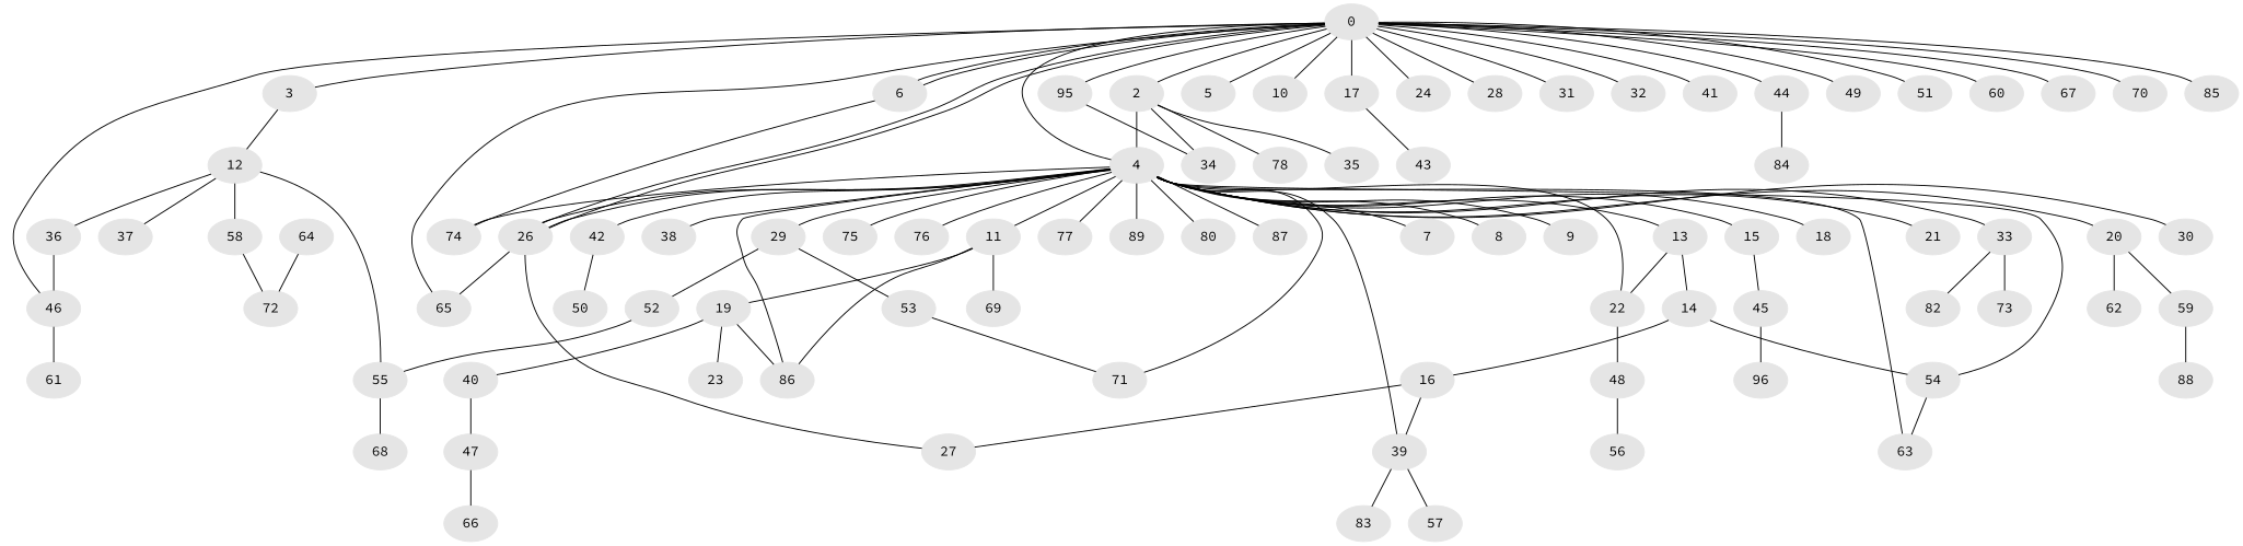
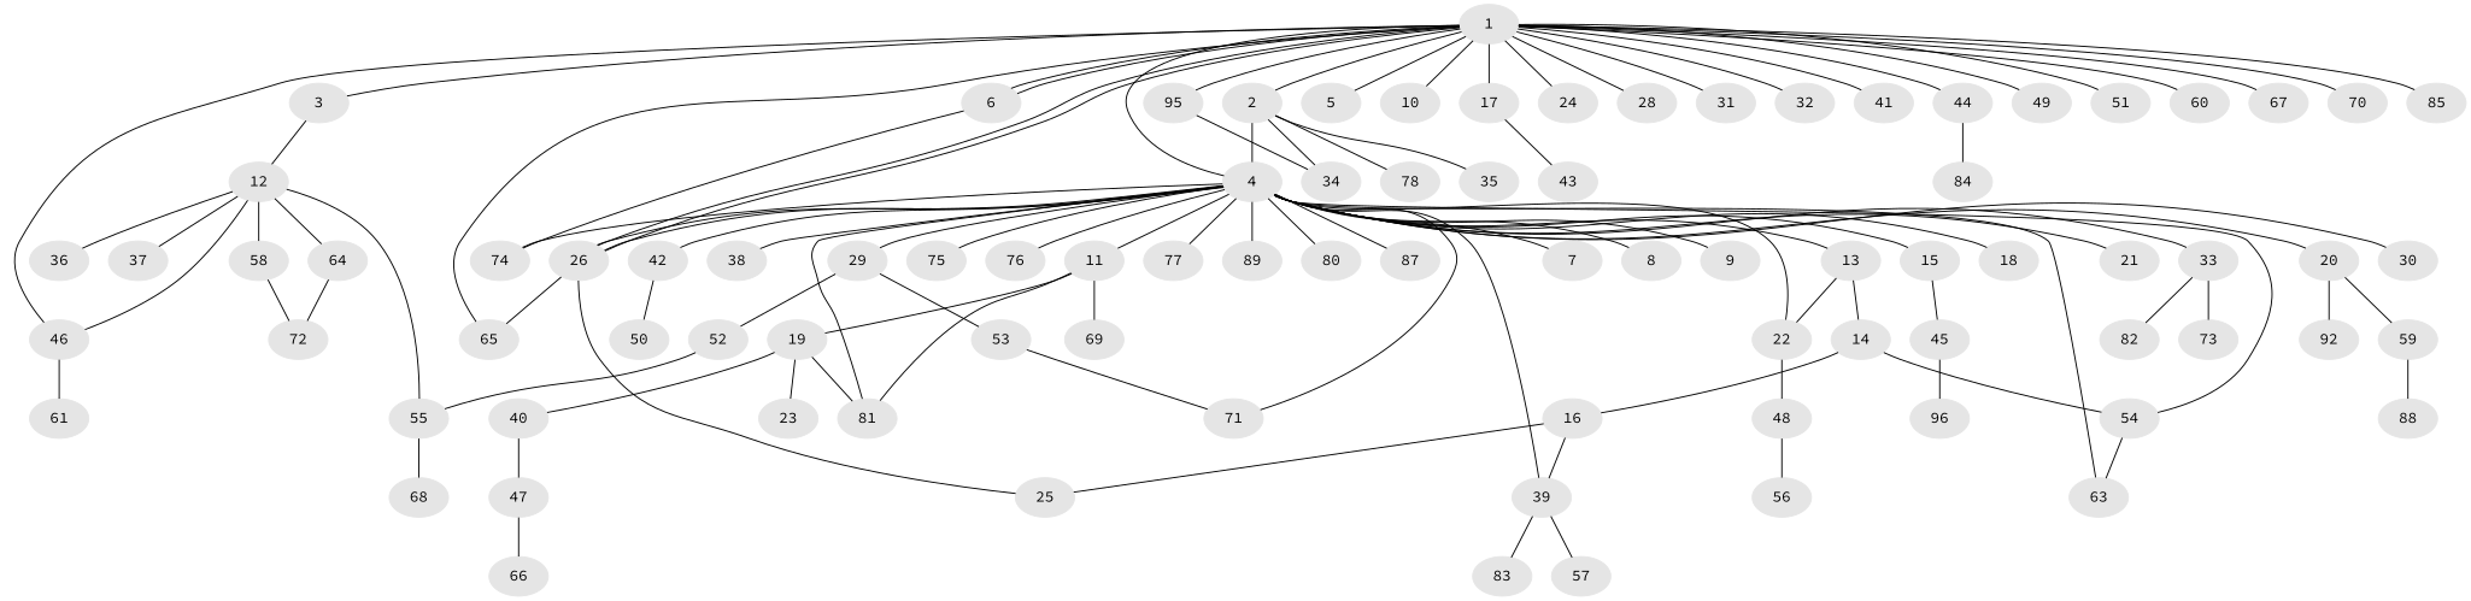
  graph {
    fontname="Source Code Pro"
    node [color=gray90 fontname="Source Code Pro" style=filled]
    edge [fontname="Source Code Pro"]
-   1 [label=0]
+   1
    2
    3
    4
    5
    6
    10
    17
    24
    n10 [label=95]
    26
    28
    31
    32
    41
    44
    46
    49
    51
    60
    65
    67
    70
    85
    34
    35
    78
    12
    7
    8
    9
    11
    13
    15
    18
    20
    21
    22
    29
    30
    33
    38
    39
    42
    54
    63
    71
    74
    75
    76
    77
    n52 [label=89]
    80
-   81 [label=86]
+   81
    87
    43
-   27
+   27 [label=25]
    84
    61
    36
    37
    55
    58
    64
    19
    69
    14
    45
    59
-   62
+   62 [label=92]
    48
    52
    53
    73
    82
    57
    83
    50
    23
    40
    68
    72
    16
    n84 [label=96]
    47
    88
    56
    66
    1 -- 2
    1 -- 3
    1 -- 4
    1 -- 5
    1 -- 6
    1 -- 6
    1 -- 10
    1 -- 17
    1 -- 24
    1 -- n10
    1 -- 26
    1 -- 26
    1 -- 28
    1 -- 31
    1 -- 32
    1 -- 41
    1 -- 44
    1 -- 46
    1 -- 49
    1 -- 51
    1 -- 60
    1 -- 65
    1 -- 67
    1 -- 70
    1 -- 85
    2 -- 4
    2 -- 34
    2 -- 35
    2 -- 78
    3 -- 12
    4 -- 26
    4 -- 26
    4 -- 7
    4 -- 8
    4 -- 9
    4 -- 11
    4 -- 13
    4 -- 15
    4 -- 18
    4 -- 20
    4 -- 21
    4 -- 22
    4 -- 29
    4 -- 30
    4 -- 33
    4 -- 38
    4 -- 39
    4 -- 42
    4 -- 54
    4 -- 63
    4 -- 71
    4 -- 74
    4 -- 75
    4 -- 76
    4 -- 77
    4 -- n52
    4 -- 80
    4 -- 81
    4 -- 87
    6 -- 74
    17 -- 43
    n10 -- 34
    26 -- 65
    26 -- 27
    44 -- 84
    46 -- 61
-   36 -- 46
+   12 -- 46
    12 -- 36
    12 -- 37
    12 -- 55
    12 -- 58
+   12 -- 64
    11 -- 81
    11 -- 19
    11 -- 69
    13 -- 22
    13 -- 14
    15 -- 45
    20 -- 59
    20 -- 62
    22 -- 48
    29 -- 52
    29 -- 53
    33 -- 73
    33 -- 82
    39 -- 57
    39 -- 83
    42 -- 50
    54 -- 63
    55 -- 68
    58 -- 72
    64 -- 72
    19 -- 81
    19 -- 23
    19 -- 40
    14 -- 54
    14 -- 16
    45 -- n84
    59 -- 88
    48 -- 56
    52 -- 55
    53 -- 71
    40 -- 47
    16 -- 39
    16 -- 27
    47 -- 66
  }
